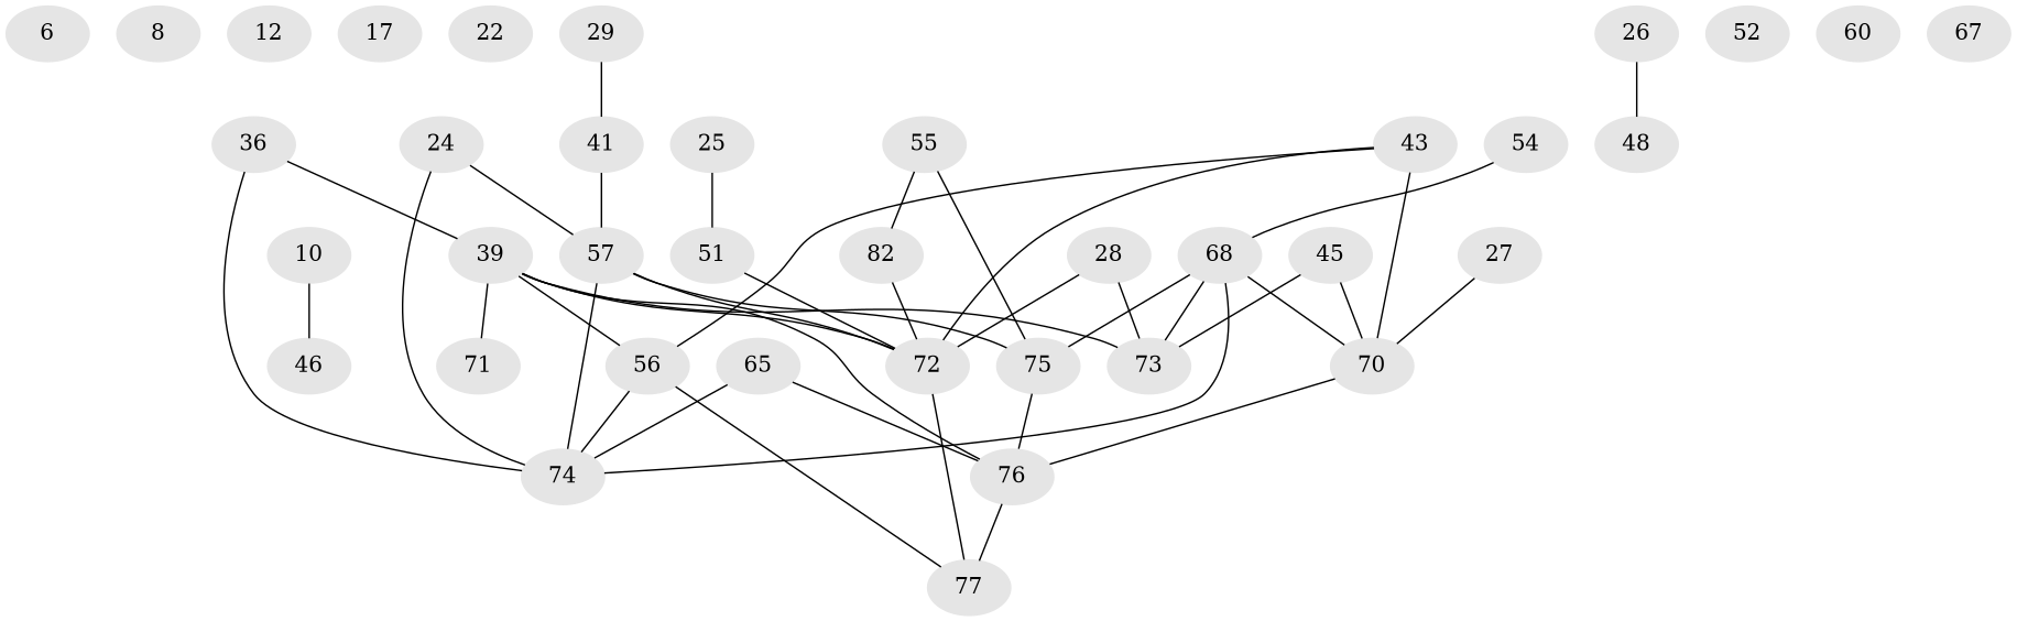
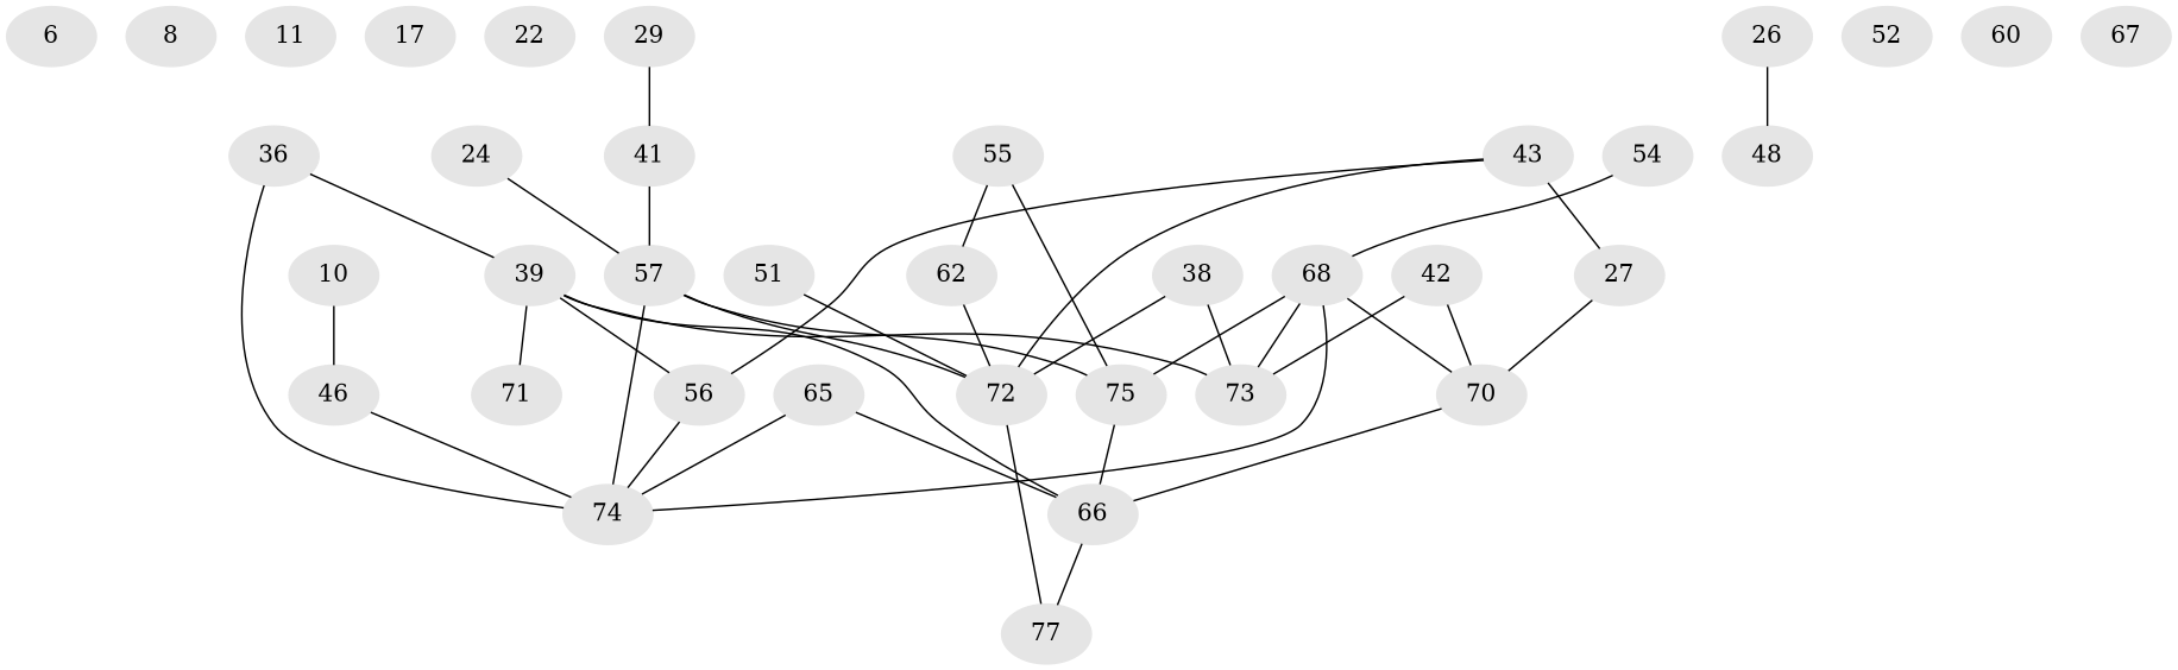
  graph {
    node [color=gray90 style=filled]
    6
    8
-   12
+   12 [label=11]
    17
    22
    57 [super="+7+21"]
    72 [super="+5+66"]
    74 [super="+61+59"]
    75 [super="+63"]
    24
    51 [super="+23"]
-   25
    26
    48
    70 [super="+38"]
-   76 [super="+40+69"]
+   76 [super="+40+69" label=66]
    27
-   28 [super="+14"]
+   28 [super="+14" label=38]
    73 [super="+64"]
    77 [super="+44+58+53"]
    29
    41
    n23 [label=10]
    46
    36 [super="+11"]
    39 [super="+10"]
    56 [super="+15+45"]
    71 [super="+20"]
-   42 [label=45]
+   42
    43 [super="+31"]
    52
    68 [super="+47"]
    54
    55
-   62 [label=82]
+   62
    60
    65
    67
    57 -- 72 [weight=2]
    57 -- 74 [weight=2]
    57 -- 75
    72 -- 77 [weight=2]
    75 -- 76
    24 -- 57
    51 -- 72
-   25 -- 51
    26 -- 48
    70 -- 76
    76 -- 77 [weight=3]
    27 -- 70
    28 -- 72
    28 -- 73
    29 -- 41
    41 -- 57
    n23 -- 46
-   24 -- 74
+   46 -- 74
    36 -- 74
    36 -- 39
-   39 -- 72
    39 -- 76
    39 -- 73 [weight=2]
    39 -- 56
    39 -- 71
    56 -- 74
-   56 -- 77
    42 -- 70
    42 -- 73
    43 -- 72
-   43 -- 70 [weight=2]
+   43 -- 27 [weight=2]
    43 -- 56
    68 -- 74
    68 -- 75 [weight=2]
    68 -- 70
    68 -- 73
    54 -- 68
    55 -- 75
    55 -- 62
    62 -- 72
    65 -- 74
    65 -- 76
  }
